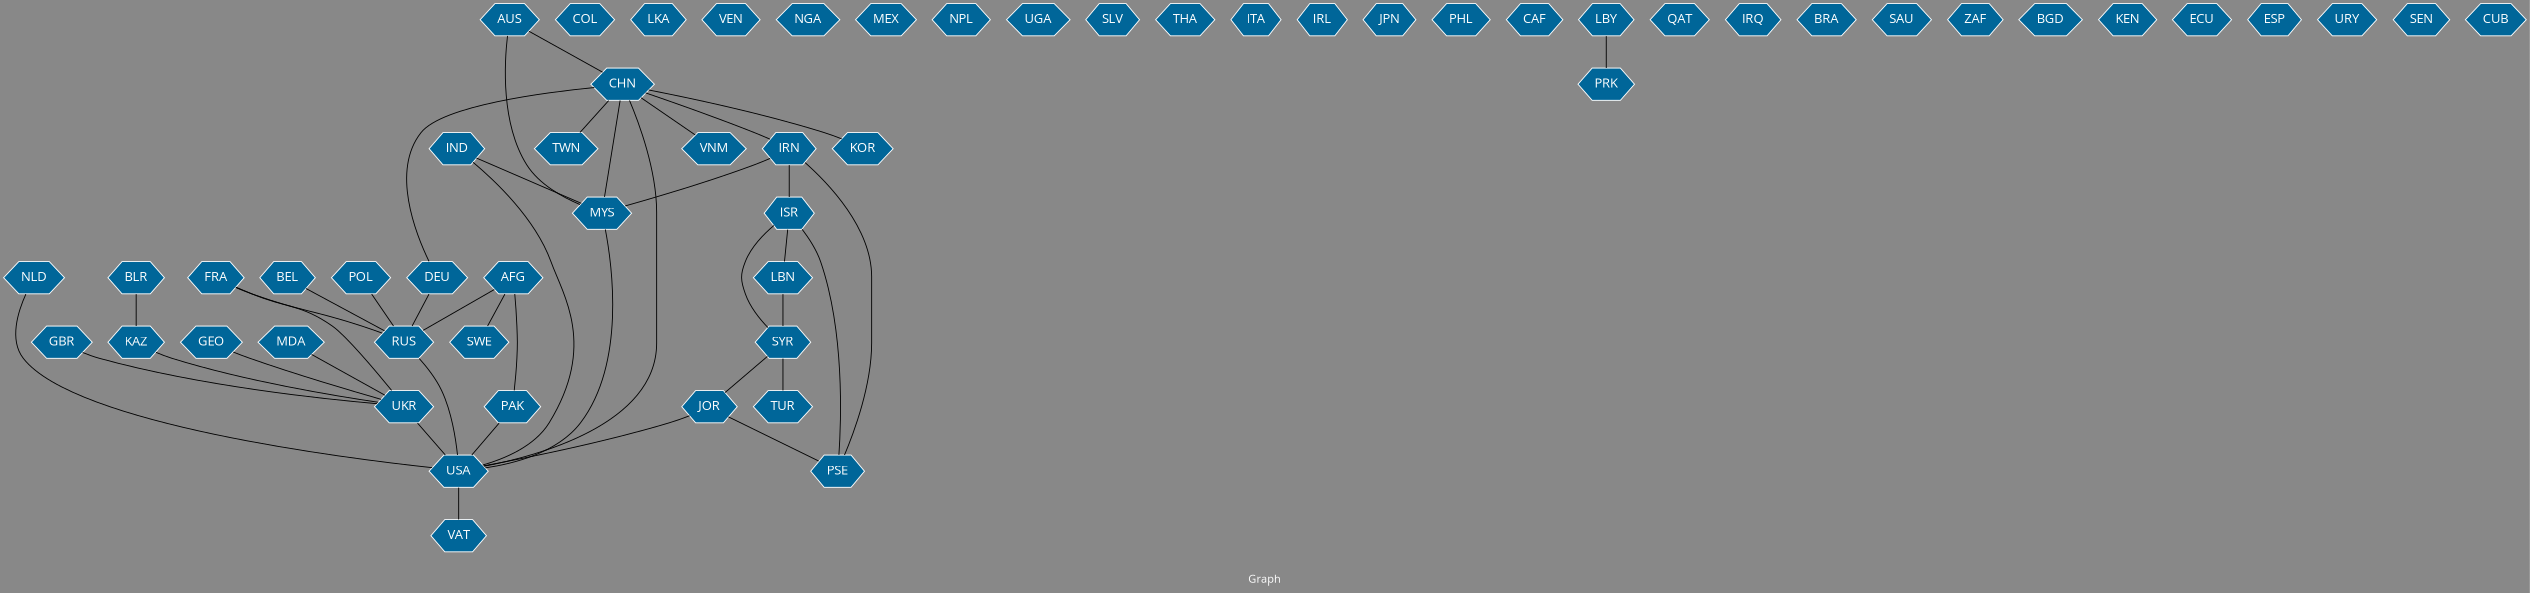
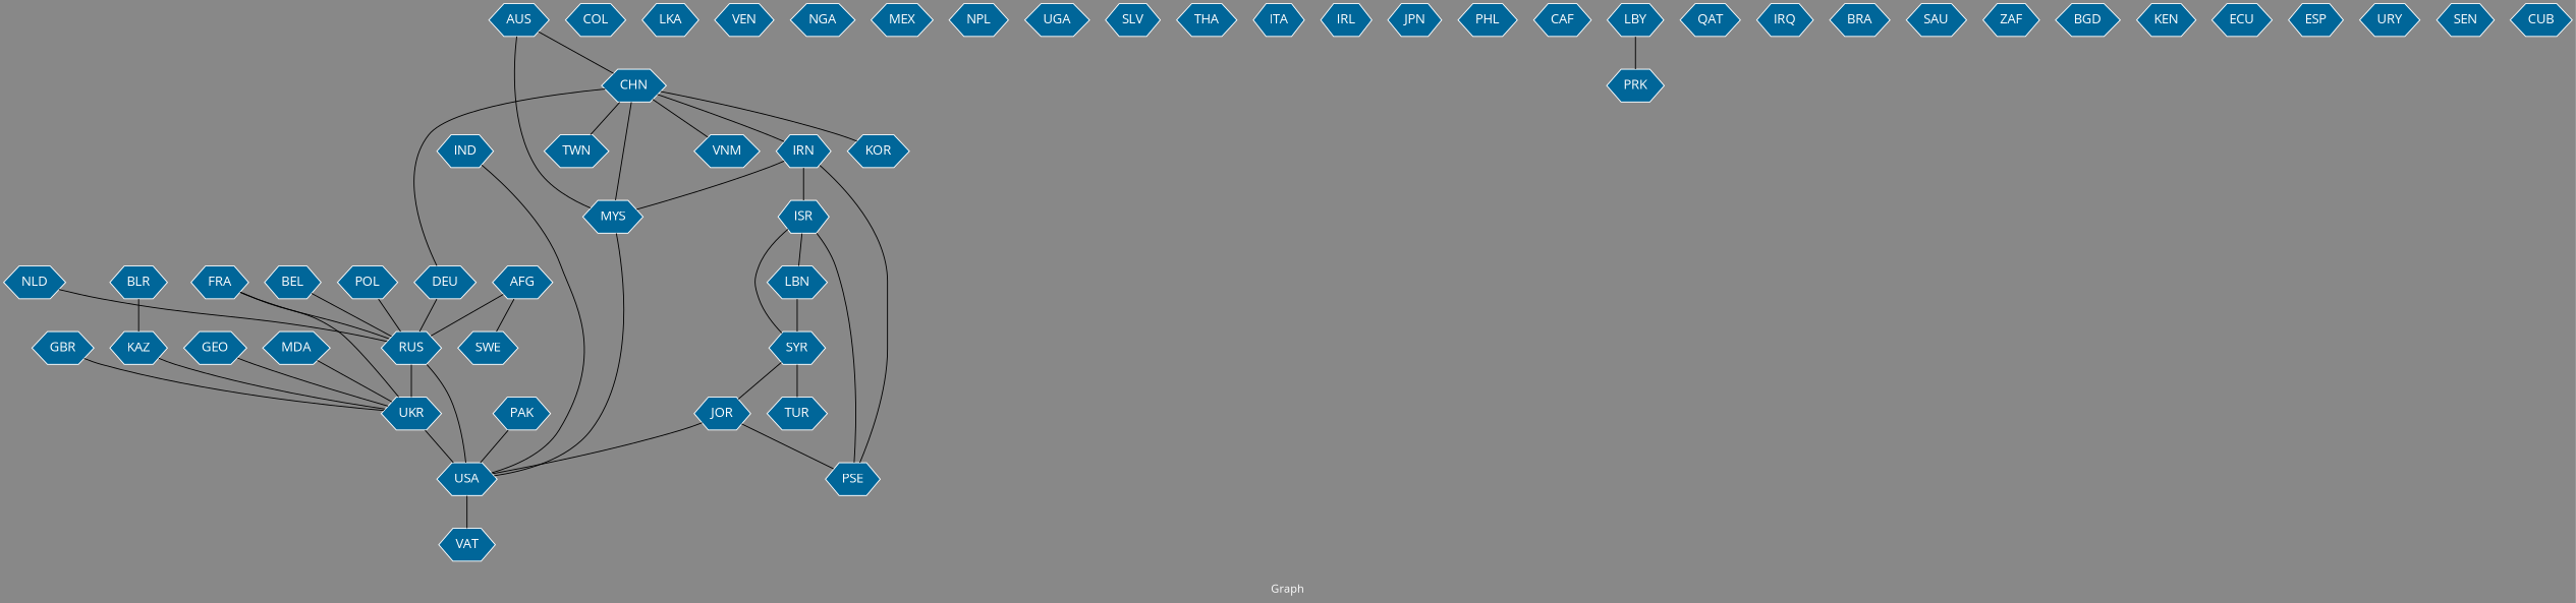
  graph {
    bgcolor="#888888"
    fontcolor=white
    fontname="Open Sans"
    fontsize=12
    label="Graph"
    node [color=white fillcolor="#006699" fontcolor=white fontname="Open Sans" shape=hexagon style=filled]
    edge [arrowhead=open color=black fontcolor=white fontname="Open Sans" fontsize=12 weight=1]
    n1 [label=UKR]
    n2 [label=USA]
    n3 [label=VAT]
    n4 [label=RUS]
    n5 [label=CHN]
    n6 [label=MYS]
    n7 [label=DEU]
    n8 [label=IRN]
    n9 [label=VNM]
    n10 [label=KOR]
    n11 [label=TWN]
    n12 [label=ISR]
    n13 [label=PSE]
    n14 [label=AFG]
    n15 [label=PAK]
    n16 [label=SWE]
    n17 [label=COL]
    n18 [label=TUR]
    n19 [label=AUS]
    n20 [label=KAZ]
    n21 [label=IND]
    n22 [label=SYR]
    n23 [label=LBN]
    n24 [label=LKA]
    n25 [label=GBR]
    n26 [label=VEN]
    n27 [label=NGA]
    n28 [label=MEX]
    n29 [label=BEL]
    n30 [label=NPL]
    n31 [label=UGA]
    n32 [label=JOR]
    n33 [label=FRA]
    n34 [label=SLV]
    n35 [label=THA]
    n36 [label=ITA]
    n37 [label=IRL]
    n38 [label=NLD]
    n39 [label=JPN]
    n40 [label=PHL]
    n41 [label=CAF]
    n42 [label=LBY]
    n43 [label=PRK]
    n44 [label=GEO]
    n45 [label=QAT]
    n46 [label=IRQ]
    n47 [label=BRA]
    n48 [label=MDA]
    n49 [label=SAU]
    n50 [label=ZAF]
    n51 [label=BGD]
    n52 [label=KEN]
    n53 [label=BLR]
    n54 [label=POL]
    n55 [label=ECU]
    n56 [label=ESP]
    n57 [label=URY]
    n58 [label=SEN]
    n59 [label=CUB]
    n1 -- n2 [weight=27]
    n2 -- n3 [weight=6]
+   n4 -- n1 [weight=174]
    n4 -- n2 [weight=34]
-   n5 -- n2 [weight=13]
    n5 -- n6 [weight=20]
    n5 -- n7
    n5 -- n8
    n5 -- n9 [weight=4]
    n5 -- n10 [weight=3]
    n5 -- n11
    n6 -- n2 [weight=2]
    n7 -- n4 [weight=2]
    n8 -- n6 [weight=2]
    n8 -- n12 [weight=2]
    n8 -- n13
    n12 -- n13 [weight=6]
    n12 -- n22 [weight=4]
    n12 -- n23 [weight=3]
    n14 -- n4
-   n14 -- n15 [weight=2]
    n14 -- n16 [weight=2]
    n15 -- n2 [weight=3]
    n19 -- n5 [weight=6]
    n19 -- n6 [weight=7]
    n20 -- n1
    n21 -- n2 [weight=3]
-   n21 -- n6 [weight=7]
    n22 -- n18 [weight=4]
    n22 -- n32 [weight=2]
    n23 -- n22 [weight=10]
    n25 -- n1 [weight=10]
    n29 -- n4 [weight=3]
    n32 -- n2
    n32 -- n13
    n33 -- n1
    n33 -- n4
-   n38 -- n2
+   n38 -- n4
    n42 -- n43
    n44 -- n1 [weight=2]
    n48 -- n1
    n53 -- n20
    n54 -- n4 [weight=3]
  }
